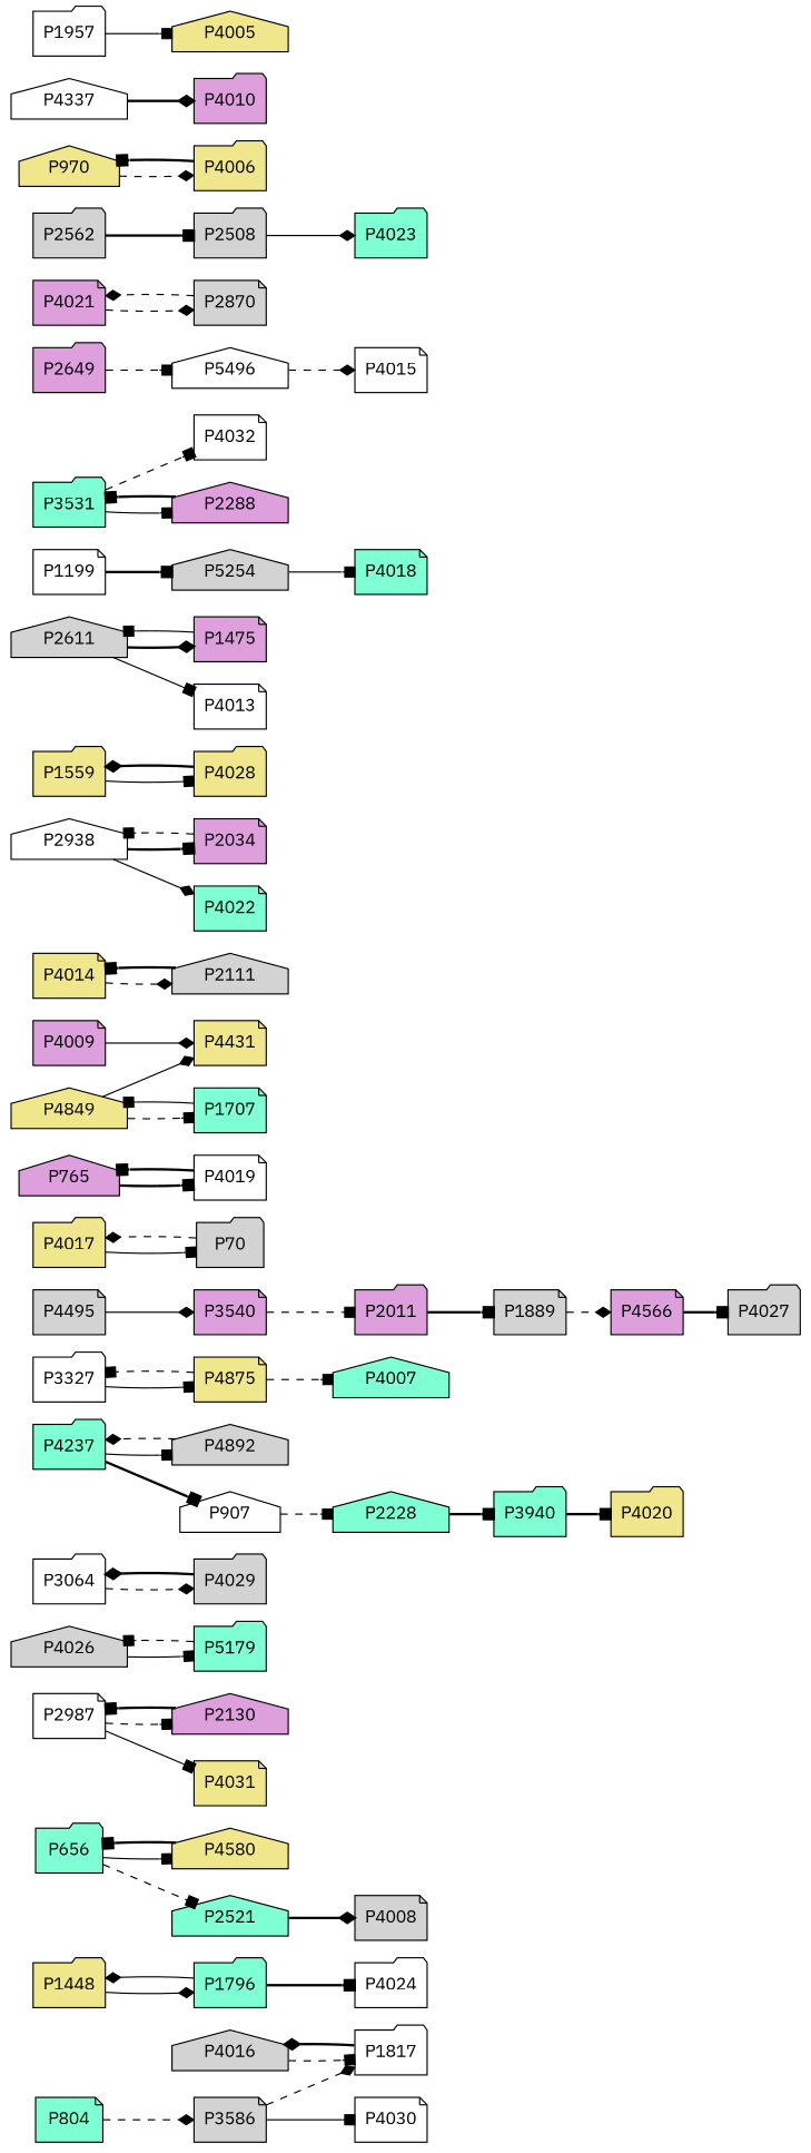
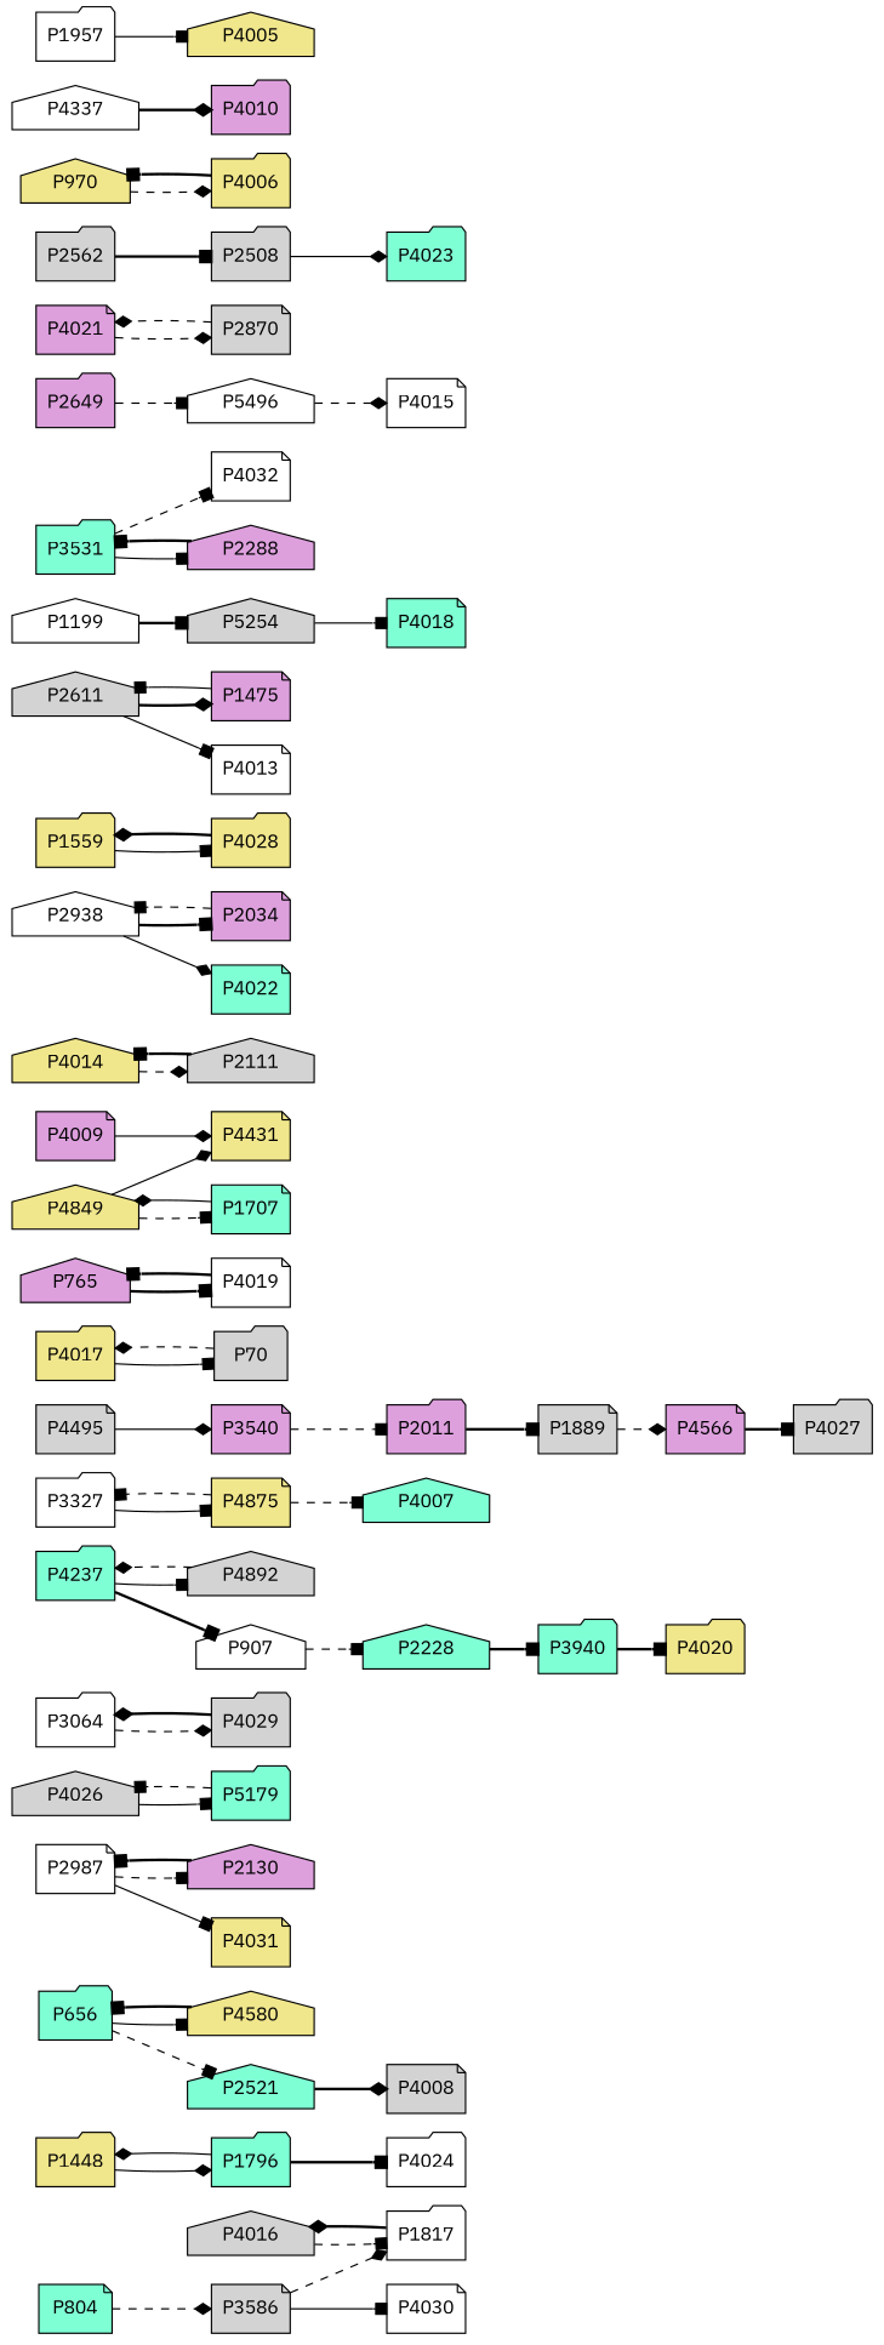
  digraph {
    fontname="IBM Plex Sans"
    rankdir=LR
    node [fillcolor=lightgrey fontname="IBM Plex Sans" shape=folder style=filled]
    edge [arrowhead=box fontname="IBM Plex Sans" style=dashed]
    P4016 [shape=house]
    P1817 [fillcolor=white]
    P804 [fillcolor=aquamarine shape=note]
    P3586 [shape=note]
    P4030 [fillcolor=white shape=note]
    P1448 [fillcolor=khaki]
    P1796 [fillcolor=aquamarine]
    P4024 [fillcolor=white]
    P656 [fillcolor=aquamarine]
    P4580 [fillcolor=khaki shape=house]
    P2521 [fillcolor=aquamarine shape=house]
    P4008 [shape=note]
    P2987 [fillcolor=white shape=note]
    P2130 [fillcolor=plum shape=house]
    P4031 [fillcolor=khaki shape=note]
    P4026 [shape=house]
    P5179 [fillcolor=aquamarine]
    P3064 [fillcolor=white]
    P4029
    P2228 [fillcolor=aquamarine shape=house]
    P3940 [fillcolor=aquamarine]
    P4020 [fillcolor=khaki]
    P3327 [fillcolor=white]
    P4875 [fillcolor=khaki shape=note]
    P4007 [fillcolor=aquamarine shape=house]
    P4566 [fillcolor=plum shape=note]
    P4027
    P4017 [fillcolor=khaki]
    P70
    P1889 [shape=note]
    P765 [fillcolor=plum shape=house]
    P4019 [fillcolor=white shape=note]
    P4431 [fillcolor=khaki shape=note]
    P4009 [fillcolor=plum shape=note]
-   P4014 [fillcolor=khaki shape=note]
+   P4014 [fillcolor=khaki shape=house]
    P2111 [shape=house]
    P2938 [fillcolor=white shape=house]
    P2034 [fillcolor=plum shape=note]
    P4022 [fillcolor=aquamarine shape=note]
    P1559 [fillcolor=khaki]
    P4028 [fillcolor=khaki]
    P2611 [shape=house]
    P1475 [fillcolor=plum shape=note]
    P4013 [fillcolor=white shape=note]
    P3540 [fillcolor=plum shape=note]
    P2011 [fillcolor=plum]
    P4495 [shape=note]
    P5254 [shape=house]
    P4018 [fillcolor=aquamarine shape=note]
    P4892 [shape=house]
    P4237 [fillcolor=aquamarine]
    P907 [fillcolor=white shape=house]
    P3531 [fillcolor=aquamarine]
    P4032 [fillcolor=white shape=note]
    P2288 [fillcolor=plum shape=house]
    P2649 [fillcolor=plum]
    P5496 [fillcolor=white shape=house]
    P4015 [fillcolor=white shape=note]
    P4021 [fillcolor=plum shape=note]
    P2870 [shape=note]
    P4023 [fillcolor=aquamarine]
    P2508
    P970 [fillcolor=khaki shape=house]
    P4006 [fillcolor=khaki]
    P4849 [fillcolor=khaki shape=house]
    P1707 [fillcolor=aquamarine shape=note]
    P4337 [fillcolor=white shape=house]
    P4010 [fillcolor=plum]
    P4005 [fillcolor=khaki shape=house]
    P1957 [fillcolor=white]
    P2562
-   P1199 [fillcolor=white shape=note]
+   P1199 [fillcolor=white shape=house]
    P4016 -> P1817
    P1817 -> P4016 [arrowhead=diamond style=bold]
    P804 -> P3586 [arrowhead=diamond]
    P3586 -> P1817 [arrowhead=diamond]
    P3586 -> P4030 [style=solid]
    P1448 -> P1796 [arrowhead=diamond style=solid]
    P1796 -> P1448 [arrowhead=diamond style=solid]
    P1796 -> P4024 [style=bold]
    P656 -> P4580 [style=solid]
    P656 -> P2521
    P4580 -> P656 [style=bold]
    P2521 -> P4008 [arrowhead=diamond style=bold]
    P2987 -> P2130
    P2987 -> P4031 [style=solid]
    P2130 -> P2987 [style=bold]
    P4026 -> P5179 [style=solid]
    P5179 -> P4026
    P3064 -> P4029 [arrowhead=diamond]
    P4029 -> P3064 [arrowhead=diamond style=bold]
    P2228 -> P3940 [style=bold]
    P3940 -> P4020 [style=bold]
    P3327 -> P4875 [style=solid]
    P4875 -> P3327
    P4875 -> P4007
    P4566 -> P4027 [style=bold]
    P4017 -> P70 [style=solid]
    P70 -> P4017 [arrowhead=diamond]
    P1889 -> P4566 [arrowhead=diamond]
    P765 -> P4019 [style=bold]
    P4019 -> P765 [style=bold]
    P4009 -> P4431 [arrowhead=diamond style=solid]
    P4014 -> P2111 [arrowhead=diamond]
    P2111 -> P4014 [style=bold]
    P2938 -> P2034 [style=bold]
    P2938 -> P4022 [arrowhead=diamond style=solid]
    P2034 -> P2938
    P1559 -> P4028 [style=solid]
    P4028 -> P1559 [arrowhead=diamond style=bold]
    P2611 -> P1475 [arrowhead=diamond style=bold]
    P2611 -> P4013 [style=solid]
    P1475 -> P2611 [style=solid]
    P3540 -> P2011
    P2011 -> P1889 [style=bold]
    P4495 -> P3540 [arrowhead=diamond style=solid]
    P5254 -> P4018 [style=solid]
    P4892 -> P4237 [arrowhead=diamond]
    P4237 -> P4892 [style=solid]
    P4237 -> P907 [style=bold]
    P907 -> P2228
    P3531 -> P4032
    P3531 -> P2288 [style=solid]
    P2288 -> P3531 [style=bold]
    P2649 -> P5496
    P5496 -> P4015 [arrowhead=diamond]
    P4021 -> P2870 [arrowhead=diamond]
    P2870 -> P4021 [arrowhead=diamond]
    P2508 -> P4023 [arrowhead=diamond style=solid]
    P970 -> P4006 [arrowhead=diamond]
    P4006 -> P970 [style=bold]
    P4849 -> P4431 [arrowhead=diamond style=solid]
    P4849 -> P1707
-   P1707 -> P4849 [style=solid]
+   P1707 -> P4849 [arrowhead=diamond style=solid]
    P4337 -> P4010 [arrowhead=diamond style=bold]
    P1957 -> P4005 [style=solid]
    P2562 -> P2508 [style=bold]
    P1199 -> P5254 [style=bold]
  }
